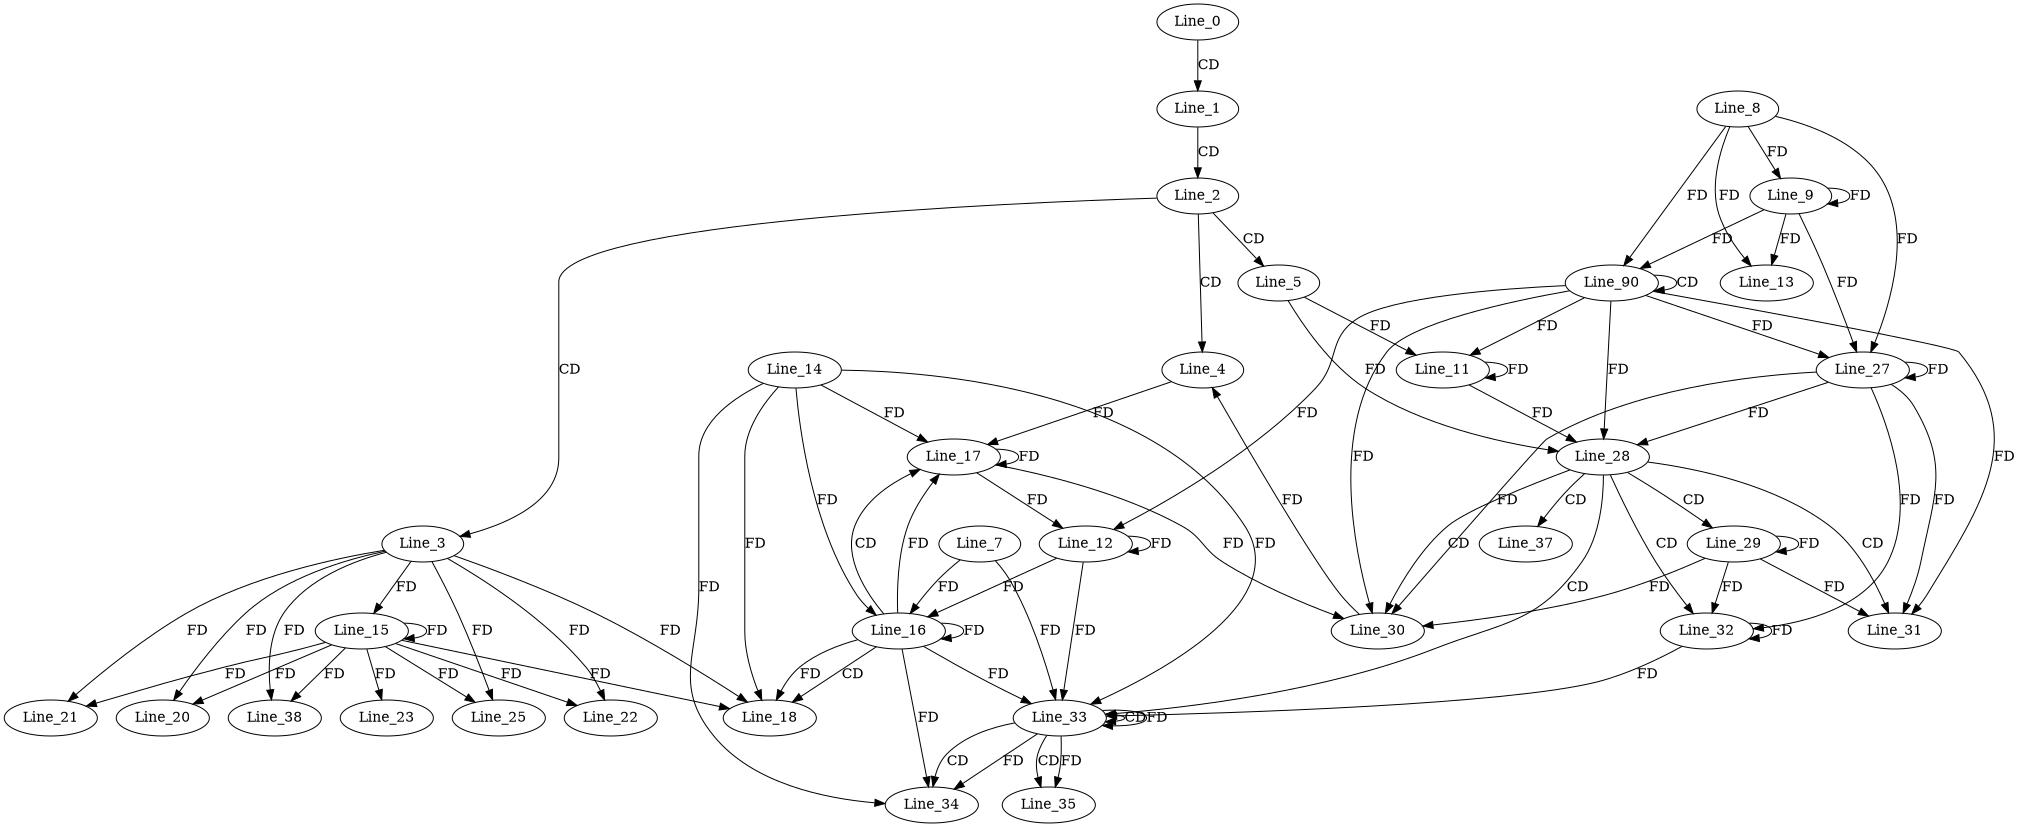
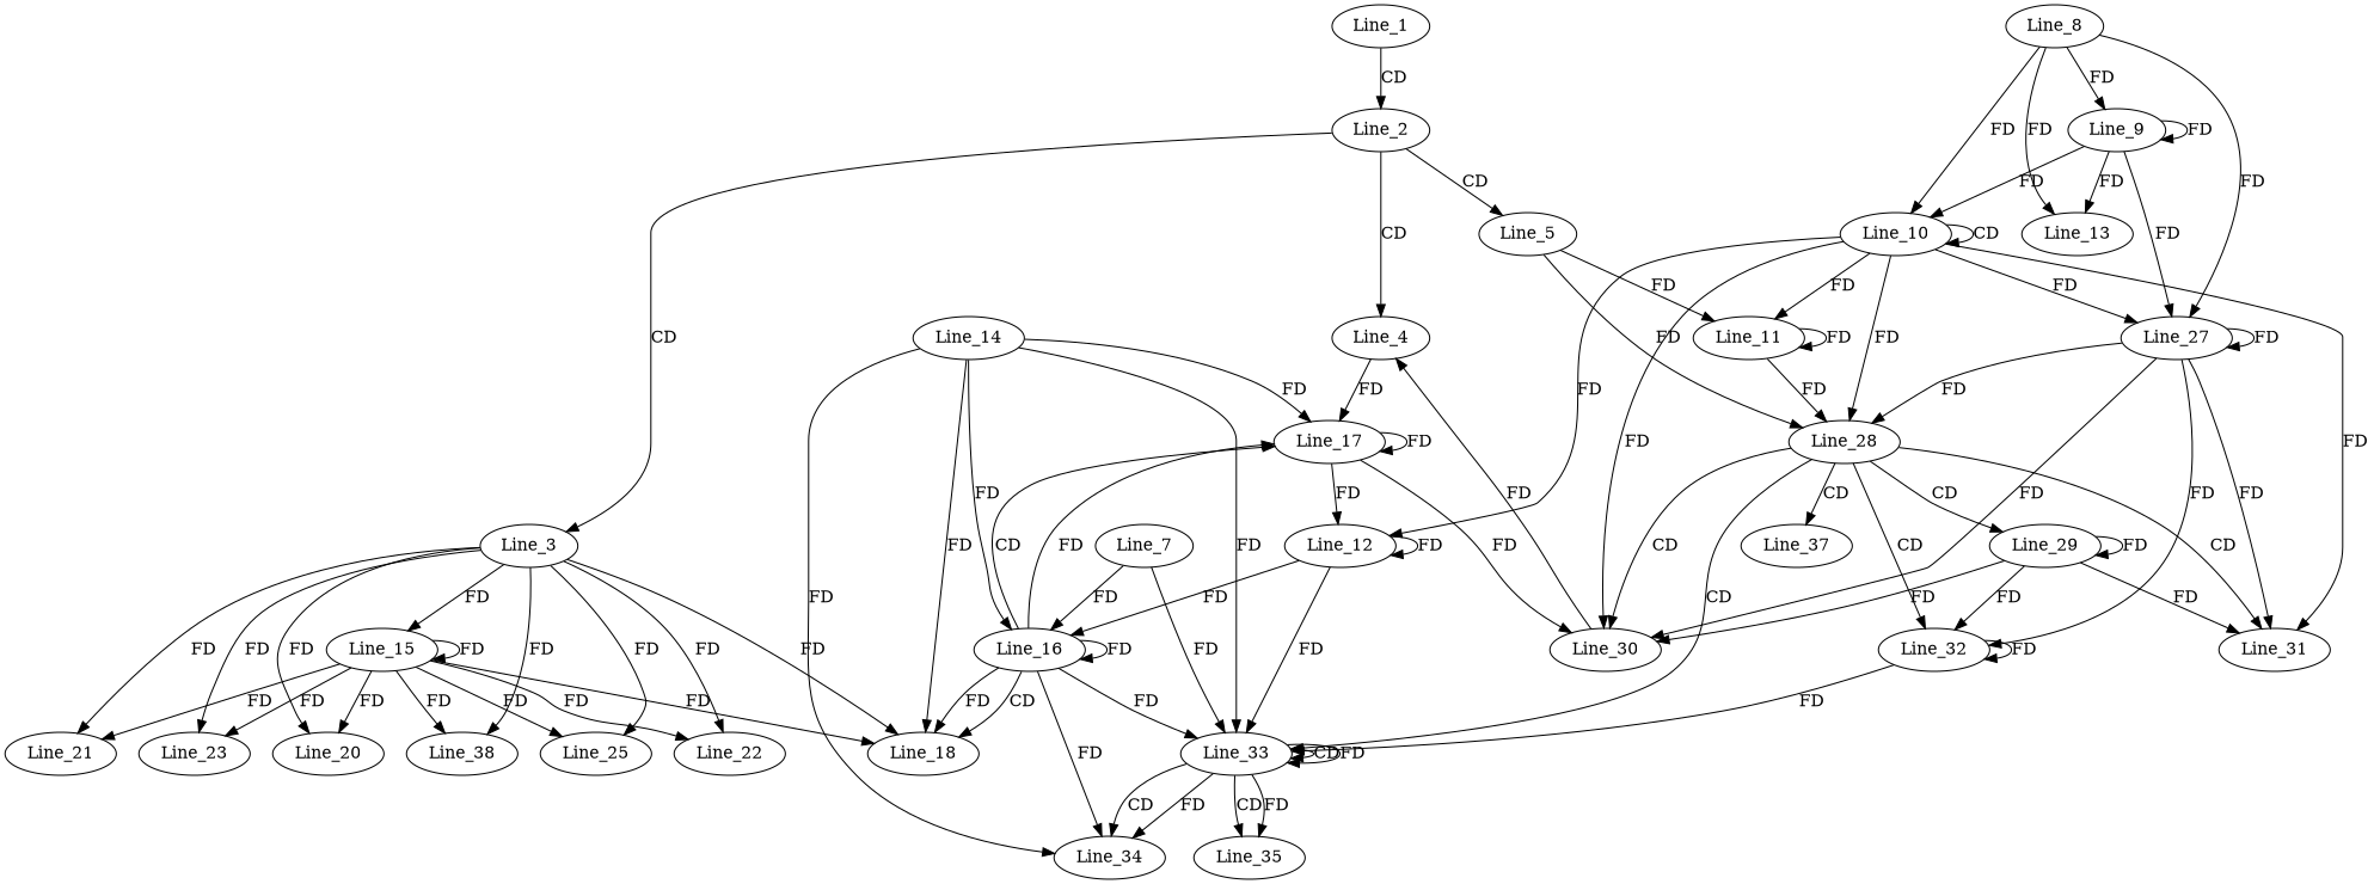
  digraph {
-   Line_0
    Line_1
    Line_2
    Line_3
    Line_4
    Line_5
    Line_15
    Line_18
    Line_20
    Line_21
    Line_22
    Line_23
    Line_25
    Line_38
    Line_17
    Line_11
    Line_28
    Line_30
    Line_12
    Line_31
    Line_33
    Line_32
    Line_29
    Line_37
    Line_8
    Line_9
-   Line_10 [label=Line_90]
+   Line_10
    Line_13
    Line_27
    Line_16
    Line_7
    Line_34
    Line_35
    Line_14
-   Line_0 -> Line_1 [label=CD]
    Line_1 -> Line_2 [label=CD]
    Line_2 -> Line_3 [label=CD]
    Line_2 -> Line_4 [label=CD]
    Line_2 -> Line_5 [label=CD]
    Line_3 -> Line_15 [label=FD]
    Line_3 -> Line_18 [label=FD]
    Line_3 -> Line_20 [label=FD]
    Line_3 -> Line_21 [label=FD]
    Line_3 -> Line_22 [label=FD]
+   Line_3 -> Line_23 [label=FD]
    Line_3 -> Line_25 [label=FD]
    Line_3 -> Line_38 [label=FD]
    Line_4 -> Line_17 [label=FD]
    Line_5 -> Line_11 [label=FD]
    Line_5 -> Line_28 [label=FD]
    Line_15 -> Line_15 [label=FD]
    Line_15 -> Line_18 [label=FD]
    Line_15 -> Line_20 [label=FD]
    Line_15 -> Line_21 [label=FD]
    Line_15 -> Line_22 [label=FD]
    Line_15 -> Line_23 [label=FD]
    Line_15 -> Line_25 [label=FD]
    Line_15 -> Line_38 [label=FD]
    Line_17 -> Line_17 [label=FD]
    Line_17 -> Line_30 [label=FD]
    Line_17 -> Line_12 [label=FD]
    Line_11 -> Line_11 [label=FD]
    Line_11 -> Line_28 [label=FD]
    Line_28 -> Line_30 [label=CD]
    Line_28 -> Line_31 [label=CD]
    Line_28 -> Line_33 [label=CD]
    Line_28 -> Line_32 [label=CD]
    Line_28 -> Line_29 [label=CD]
    Line_28 -> Line_37 [label=CD]
    Line_30 -> Line_4 [label=FD]
    Line_12 -> Line_12 [label=FD]
    Line_12 -> Line_33 [label=FD]
    Line_12 -> Line_16 [label=FD]
    Line_33 -> Line_33 [label=CD]
    Line_33 -> Line_33 [label=FD]
    Line_33 -> Line_34 [label=CD]
    Line_33 -> Line_34 [label=FD]
    Line_33 -> Line_35 [label=CD]
    Line_33 -> Line_35 [label=FD]
    Line_32 -> Line_33 [label=FD]
    Line_32 -> Line_32 [label=FD]
    Line_29 -> Line_30 [label=FD]
    Line_29 -> Line_31 [label=FD]
    Line_29 -> Line_32 [label=FD]
    Line_29 -> Line_29 [label=FD]
    Line_8 -> Line_9 [label=FD]
    Line_8 -> Line_10 [label=FD]
    Line_8 -> Line_13 [label=FD]
    Line_8 -> Line_27 [label=FD]
    Line_9 -> Line_9 [label=FD]
    Line_9 -> Line_10 [label=FD]
    Line_9 -> Line_13 [label=FD]
    Line_9 -> Line_27 [label=FD]
    Line_10 -> Line_11 [label=FD]
    Line_10 -> Line_28 [label=FD]
    Line_10 -> Line_30 [label=FD]
    Line_10 -> Line_12 [label=FD]
    Line_10 -> Line_31 [label=FD]
    Line_10 -> Line_10 [label=CD]
    Line_10 -> Line_27 [label=FD]
    Line_27 -> Line_28 [label=FD]
    Line_27 -> Line_30 [label=FD]
    Line_27 -> Line_31 [label=FD]
    Line_27 -> Line_32 [label=FD]
    Line_27 -> Line_27 [label=FD]
    Line_16 -> Line_18 [label=CD]
    Line_16 -> Line_18 [label=FD]
    Line_16 -> Line_17 [label=CD]
    Line_16 -> Line_17 [label=FD]
    Line_16 -> Line_33 [label=FD]
    Line_16 -> Line_16 [label=FD]
    Line_16 -> Line_34 [label=FD]
    Line_7 -> Line_33 [label=FD]
    Line_7 -> Line_16 [label=FD]
    Line_14 -> Line_18 [label=FD]
    Line_14 -> Line_17 [label=FD]
    Line_14 -> Line_33 [label=FD]
    Line_14 -> Line_16 [label=FD]
    Line_14 -> Line_34 [label=FD]
  }
